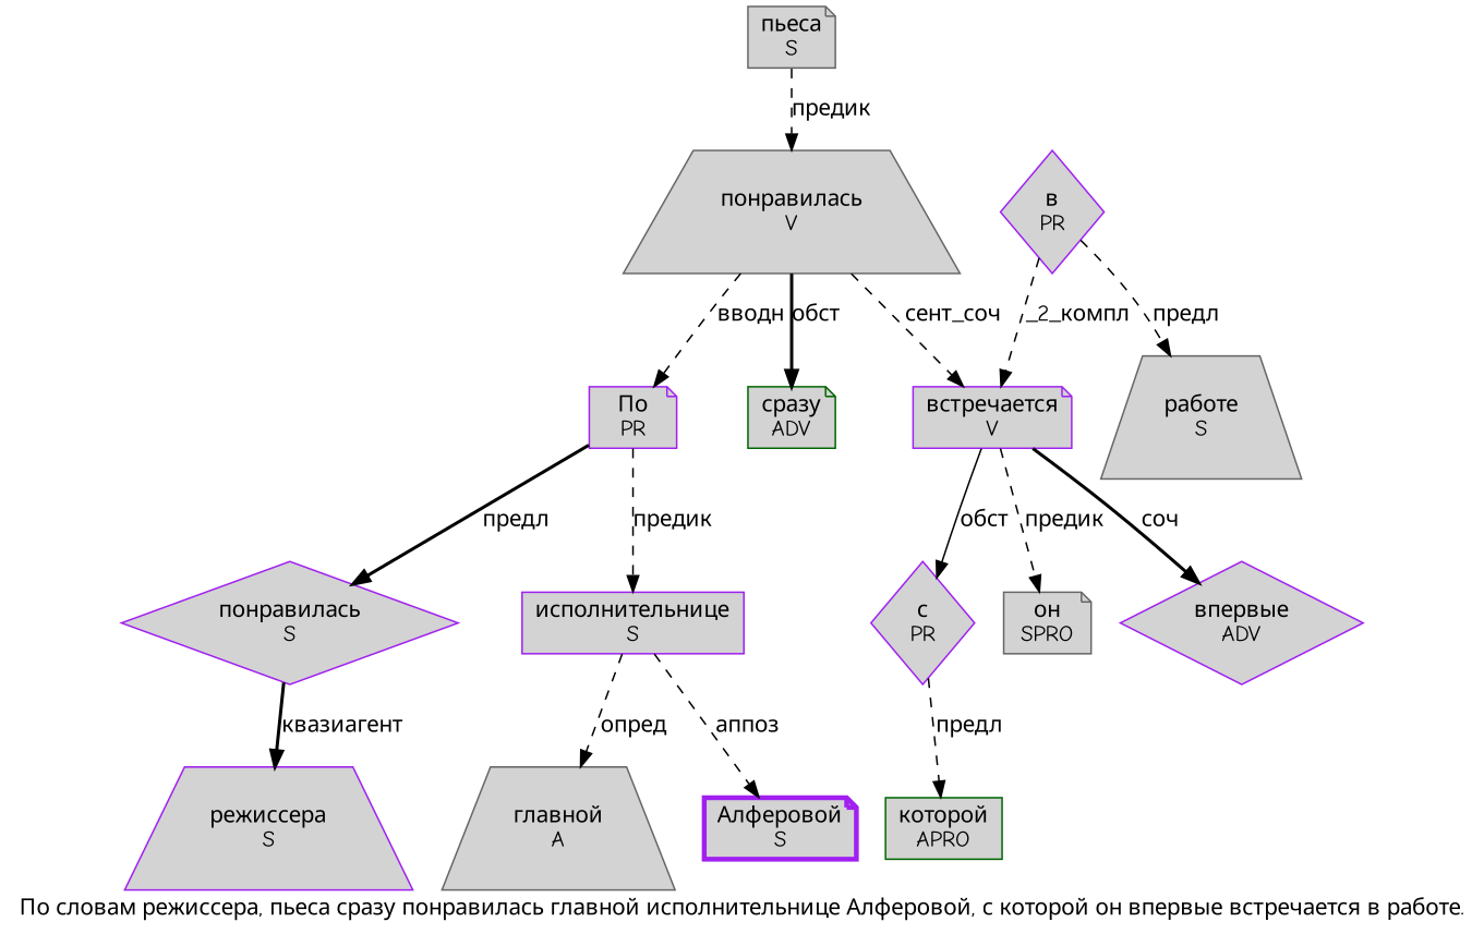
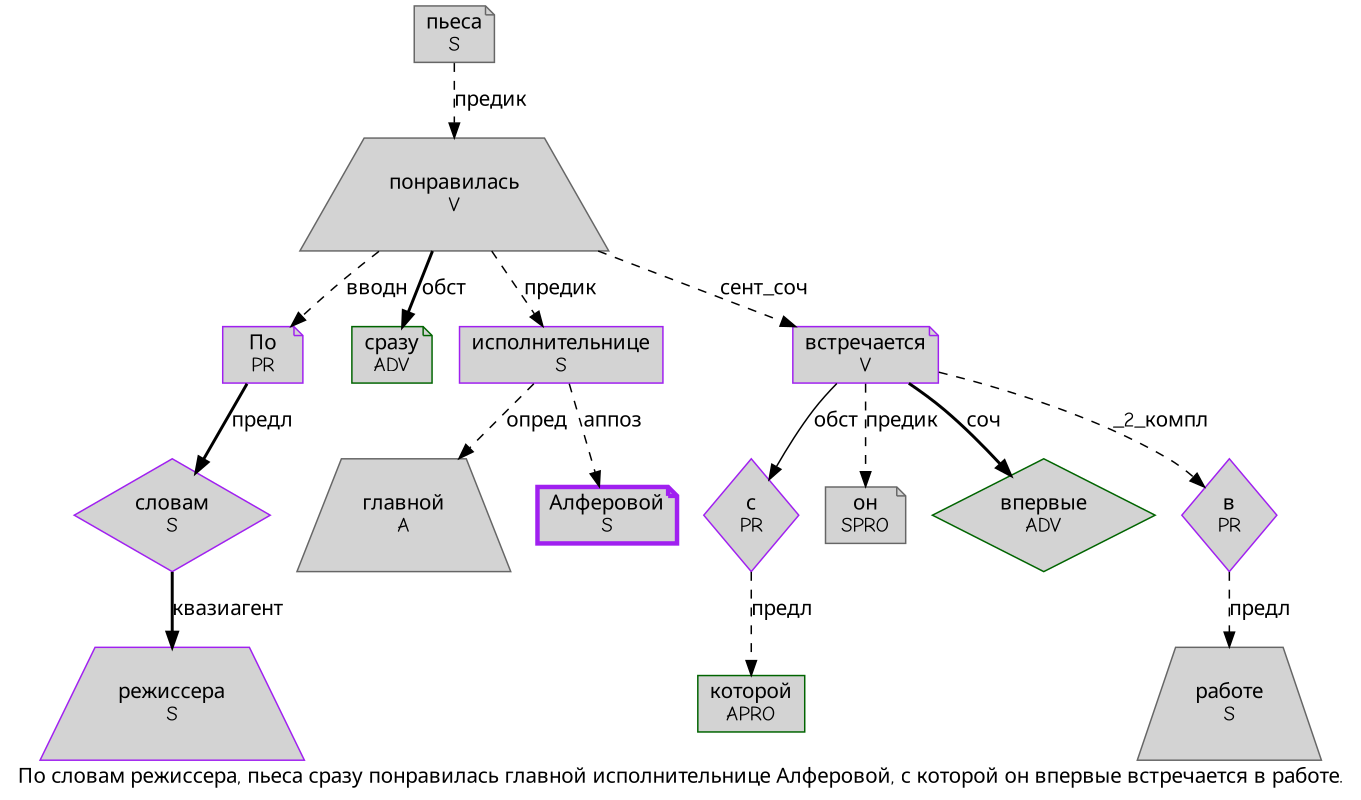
  digraph {
    fontname="Comic Neue"
    label="По словам режиссера, пьеса сразу понравилась главной исполнительнице Алферовой, с которой он впервые встречается в работе."
    node [color=purple fillcolor=lightgray fontname="Comic Neue" penwidth=1 shape=note style=filled]
    edge [fontname="Comic Neue" style=dashed]
    n1 [label="По\nPR"]
-   n2 [label="понравилась\nS" shape=diamond]
+   n2 [label="словам\nS" shape=diamond]
    n3 [label="режиссера\nS" shape=trapezium]
    n4 [color=gray40 label="пьеса\nS"]
    n5 [color=gray40 label="понравилась\nV" shape=trapezium]
    n6 [color=darkgreen label="сразу\nADV"]
    n7 [label="исполнительнице\nS" shape=box]
    n8 [label="встречается\nV"]
    n9 [color=gray40 label="главной\nA" shape=trapezium]
    n10 [label="Алферовой\nS" penwidth=3]
    n11 [label="с\nPR" shape=diamond]
    n12 [color=gray40 label="он\nSPRO"]
-   n13 [label="впервые\nADV" shape=diamond]
+   n13 [color=darkgreen label="впервые\nADV" shape=diamond]
    n14 [label="в\nPR" shape=diamond]
    n15 [color=darkgreen label="которой\nAPRO" shape=box]
    n16 [color=gray40 label="работе\nS" shape=trapezium]
    n1 -> n2 [label="предл" style=bold]
    n2 -> n3 [label="квазиагент" style=bold]
    n4 -> n5 [label="предик"]
    n5 -> n1 [label="вводн"]
    n5 -> n6 [label="обст" style=bold]
-   n1 -> n7 [label="предик"]
+   n5 -> n7 [label="предик"]
    n5 -> n8 [label="сент_соч"]
    n7 -> n9 [label="опред"]
    n7 -> n10 [label="аппоз"]
    n8 -> n11 [label="обст" style=solid]
    n8 -> n12 [label="предик"]
    n8 -> n13 [label="соч" style=bold]
-   n14 -> n8 [label="_2_компл"]
+   n8 -> n14 [label="_2_компл"]
    n11 -> n15 [label="предл"]
    n14 -> n16 [label="предл"]
  }
